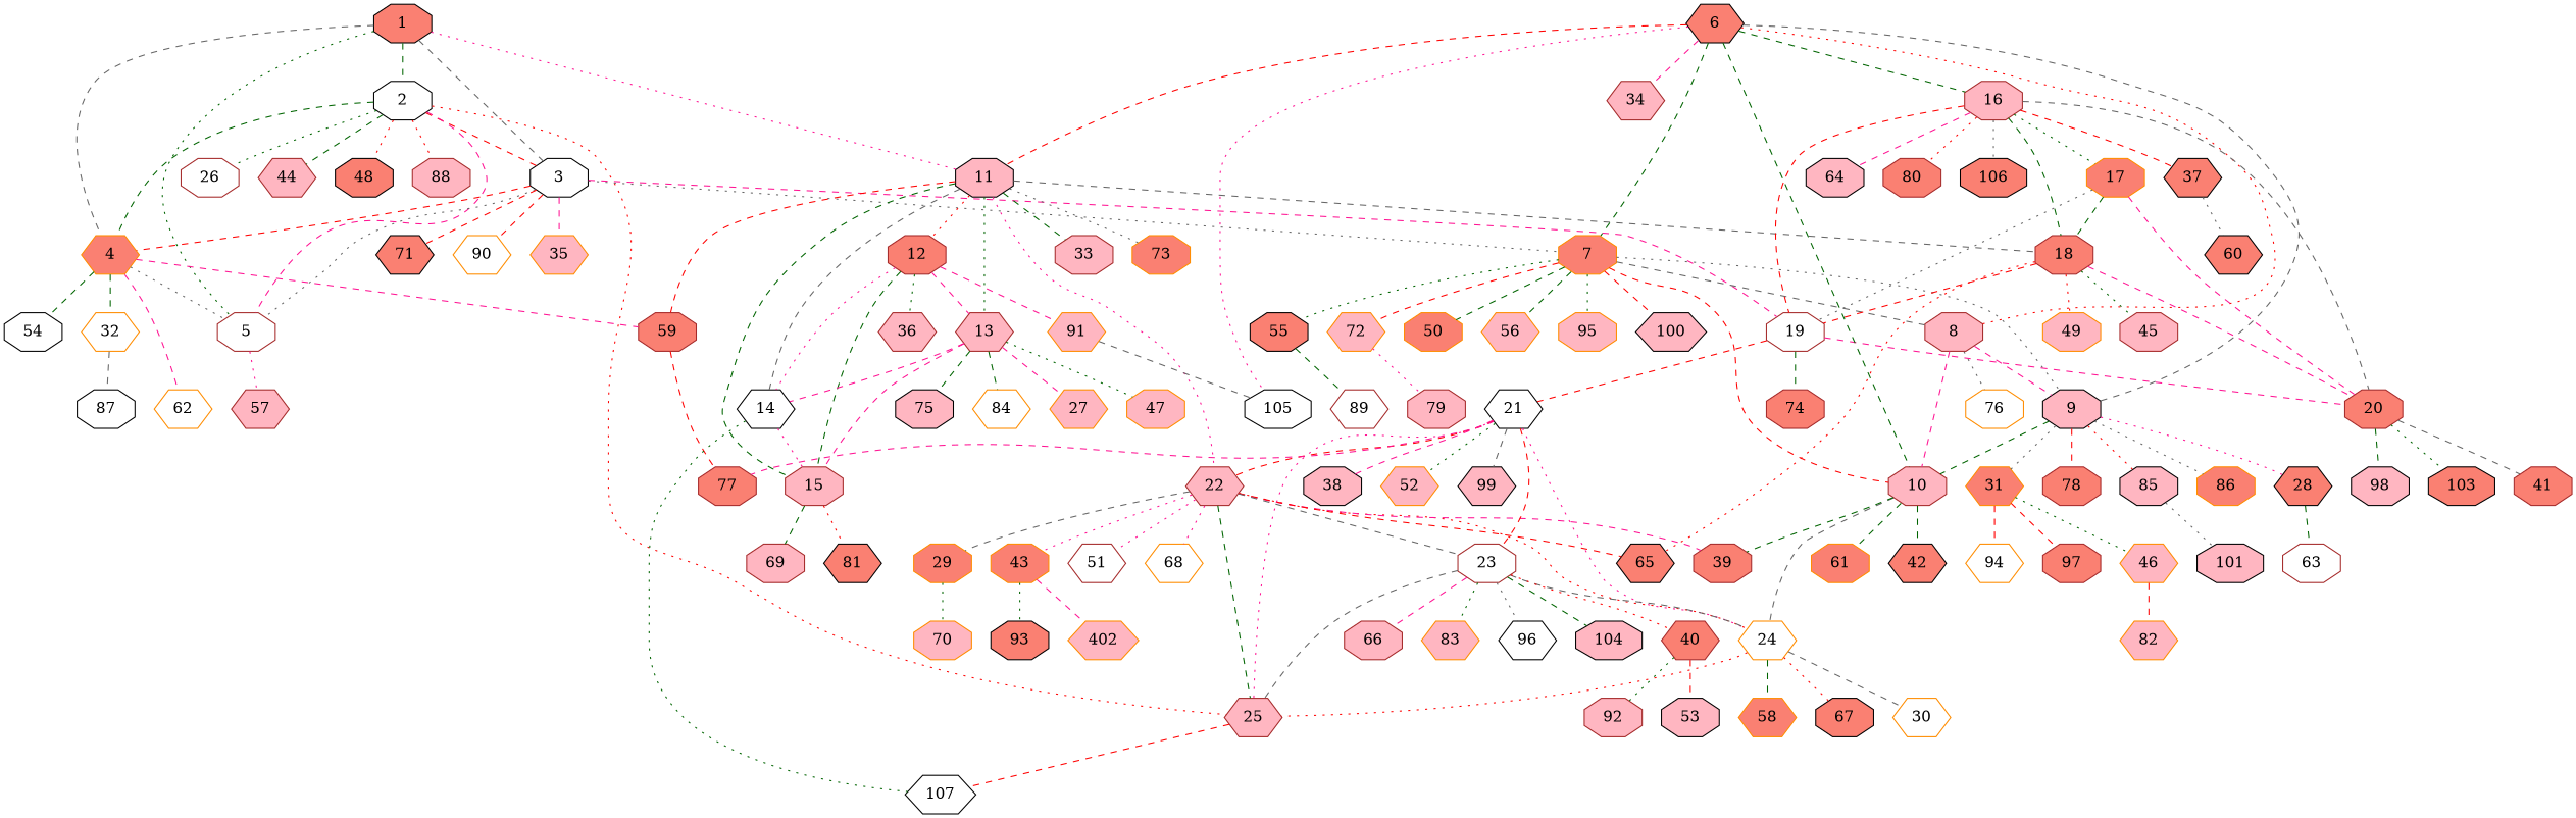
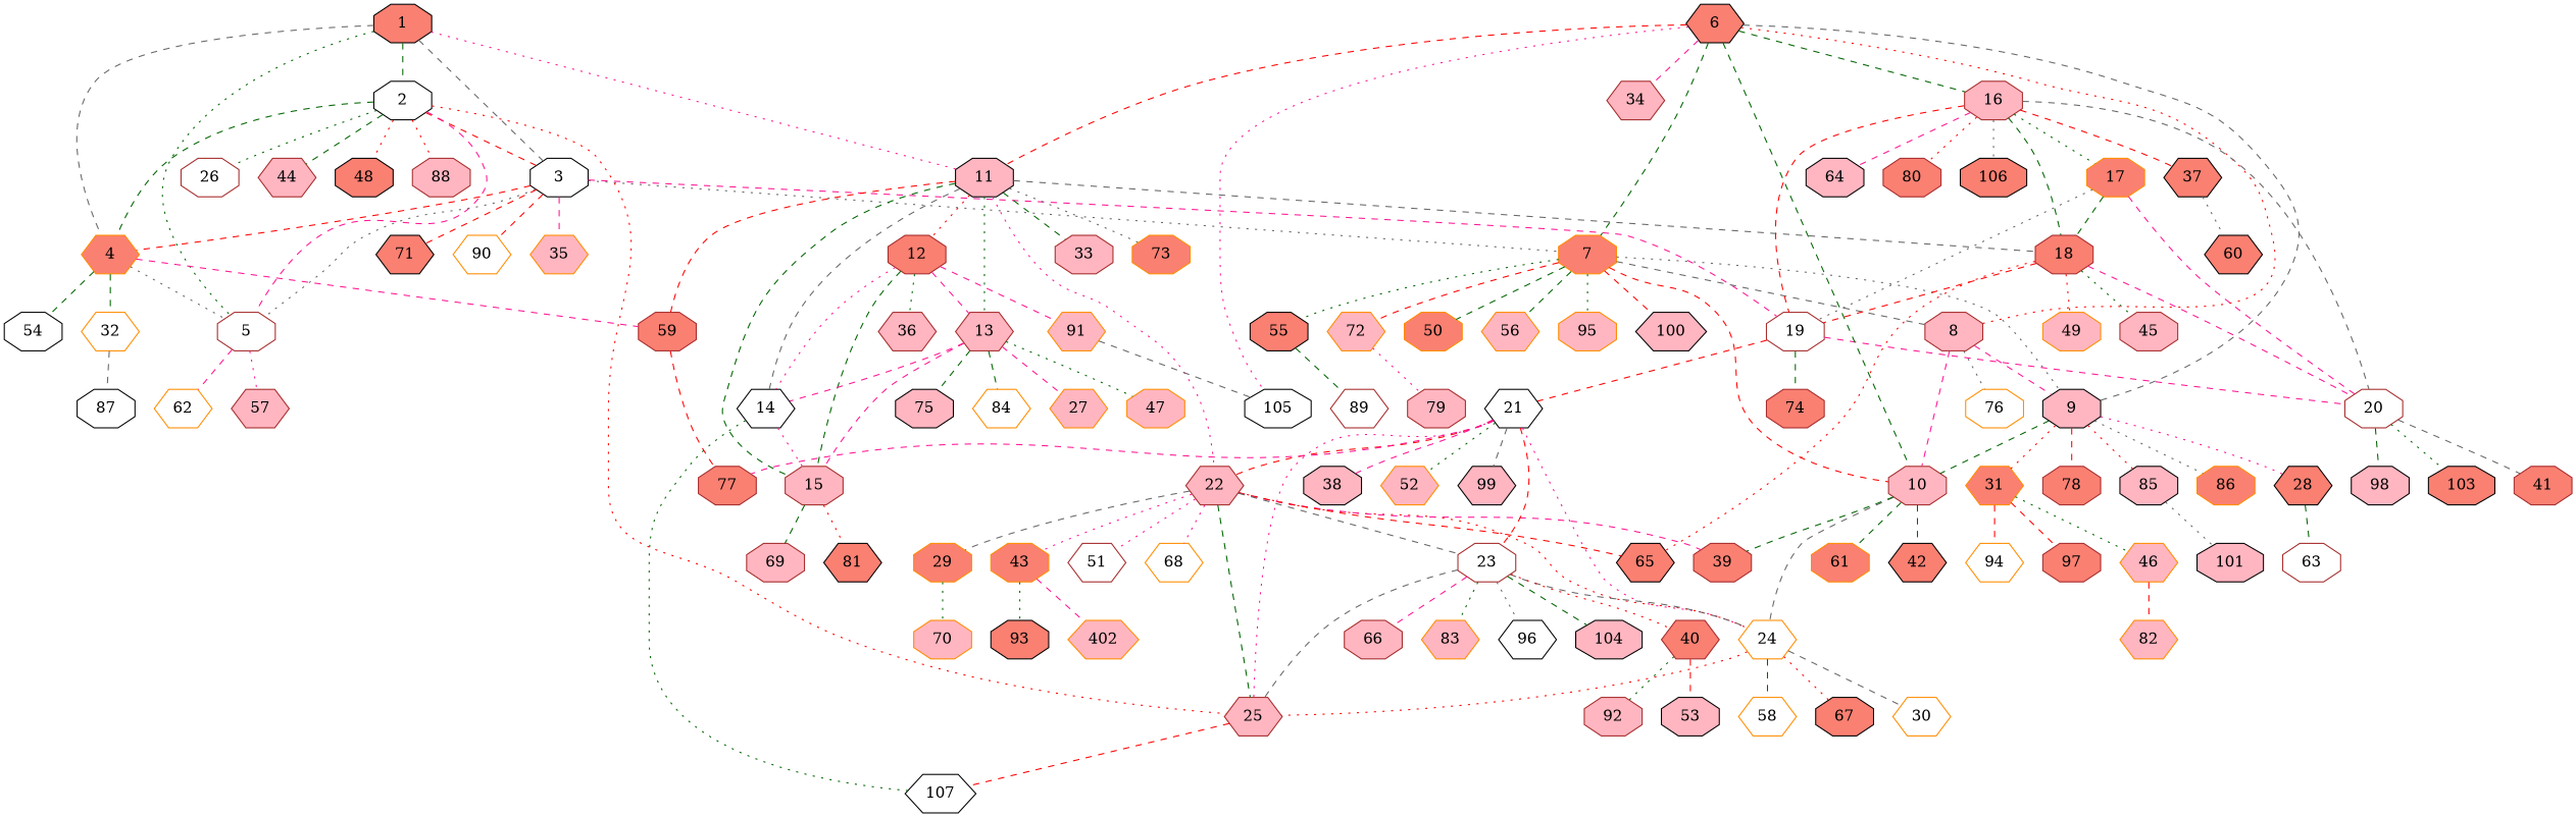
  graph {
    node [color=brown fillcolor=lightpink shape=octagon style=filled]
    edge [color=darkgreen style=dashed]
    1 [color=black fillcolor=salmon]
    2 [color=black fillcolor=white]
    3 [color=black fillcolor=white]
    4 [color=darkorange fillcolor=salmon shape=hexagon]
    5 [fillcolor=white]
    11 [color=black]
    25 [shape=hexagon]
    26 [fillcolor=white]
    44 [shape=hexagon]
    48 [color=black fillcolor=salmon]
    88
    7 [color=darkorange fillcolor=salmon]
    19 [fillcolor=white]
    35 [color=darkorange shape=hexagon]
    71 [color=black fillcolor=salmon shape=hexagon]
    90 [color=darkorange fillcolor=white shape=hexagon]
    32 [color=darkorange fillcolor=white shape=hexagon]
    54 [color=black fillcolor=white]
    59 [fillcolor=salmon]
    57 [shape=hexagon]
    62 [color=darkorange fillcolor=white shape=hexagon]
    12 [fillcolor=salmon]
    13 [shape=hexagon]
    14 [color=black fillcolor=white shape=hexagon]
    15
    18 [fillcolor=salmon]
    22 [shape=hexagon]
    33
    73 [color=darkorange fillcolor=salmon]
    107 [color=black fillcolor=white shape=hexagon]
    8
    9 [color=black]
    10
    50 [color=darkorange fillcolor=salmon]
    55 [color=black fillcolor=salmon]
    56 [color=darkorange shape=hexagon]
    72 [color=darkorange shape=hexagon]
    95 [color=darkorange]
    100 [color=black shape=hexagon]
-   20 [fillcolor=salmon]
+   20 [fillcolor=white]
    21 [color=black fillcolor=white shape=hexagon]
    74 [fillcolor=salmon]
    87 [color=black fillcolor=white]
    77 [fillcolor=salmon]
    6 [color=black fillcolor=salmon shape=hexagon]
    16
    34 [shape=hexagon]
    105 [color=black fillcolor=white]
    76 [color=darkorange fillcolor=white]
    28 [color=black fillcolor=salmon shape=hexagon]
    31 [color=darkorange fillcolor=salmon shape=hexagon]
    78 [fillcolor=salmon]
    85 [color=black]
    86 [color=darkorange fillcolor=salmon]
    24 [color=darkorange fillcolor=white shape=hexagon]
    39 [fillcolor=salmon]
    42 [color=black fillcolor=salmon shape=hexagon]
    61 [color=darkorange fillcolor=salmon]
    17 [color=darkorange fillcolor=salmon]
    37 [color=black fillcolor=salmon shape=hexagon]
    64 [color=black]
    80 [fillcolor=salmon]
    106 [color=black fillcolor=salmon]
    89 [fillcolor=white shape=hexagon]
    79
    63 [fillcolor=white]
    46 [color=darkorange shape=hexagon]
    94 [color=darkorange fillcolor=white shape=hexagon]
    97 [fillcolor=salmon]
    101 [color=black]
    30 [color=darkorange fillcolor=white shape=hexagon]
-   58 [color=darkorange fillcolor=salmon shape=hexagon]
+   58 [color=darkorange fillcolor=white shape=hexagon]
    67 [color=black fillcolor=salmon]
    36 [shape=hexagon]
    91 [color=darkorange shape=hexagon]
    27 [color=darkorange shape=hexagon]
    47 [color=darkorange]
    75 [color=black]
    84 [color=darkorange fillcolor=white shape=hexagon]
    69
    81 [color=black fillcolor=salmon shape=hexagon]
    45
    49 [color=darkorange]
    65 [color=black fillcolor=salmon shape=hexagon]
    23 [fillcolor=white]
    29 [color=darkorange fillcolor=salmon]
    43 [color=darkorange fillcolor=salmon]
    51 [fillcolor=white shape=hexagon]
    68 [color=darkorange fillcolor=white shape=hexagon]
    41 [fillcolor=salmon]
    98 [color=black]
    103 [color=black fillcolor=salmon]
    60 [color=black fillcolor=salmon shape=hexagon]
    38 [color=black]
    52 [color=darkorange shape=hexagon]
    99 [color=black shape=hexagon]
    40 [fillcolor=salmon shape=hexagon]
    66
    83 [color=darkorange shape=hexagon]
    96 [color=black fillcolor=white shape=hexagon]
    104 [color=black]
    70 [color=darkorange]
    93 [color=black fillcolor=salmon]
    n104 [color=darkorange label=402 shape=hexagon]
    53 [color=black]
    92
    82 [color=darkorange shape=hexagon]
    1 -- 2
    1 -- 3 [color=gray40]
    1 -- 4 [color=gray40]
    1 -- 5 [style=dotted]
    1 -- 11 [color=deeppink style=dotted]
    2 -- 3 [color=red]
    2 -- 4
    2 -- 5 [color=deeppink]
    2 -- 25 [color=red style=dotted]
    2 -- 26 [style=dotted]
    2 -- 44
    2 -- 48 [color=red style=dotted]
    2 -- 88 [color=red style=dotted]
    3 -- 4 [color=red]
    3 -- 5 [color=gray40 style=dotted]
    3 -- 7 [color=gray40 style=dotted]
    3 -- 19 [color=deeppink]
    3 -- 35 [color=deeppink]
    3 -- 71 [color=red]
    3 -- 90 [color=red]
    4 -- 5 [color=gray40 style=dotted]
    4 -- 32
    4 -- 54
    4 -- 59 [color=deeppink]
    5 -- 57 [color=deeppink style=dotted]
-   4 -- 62 [color=deeppink]
+   5 -- 62 [color=deeppink]
    11 -- 59 [color=red]
    11 -- 12 [color=red style=dotted]
    11 -- 13 [style=dotted]
    11 -- 14 [color=gray40]
    11 -- 15
    11 -- 18 [color=gray40]
    11 -- 22 [color=deeppink style=dotted]
    11 -- 33
    11 -- 73 [color=gray40 style=dotted]
    25 -- 107 [color=red]
    7 -- 8 [color=gray40]
    7 -- 9 [color=gray40 style=dotted]
    7 -- 10 [color=red]
    7 -- 50
    7 -- 55 [style=dotted]
    7 -- 56
    7 -- 72 [color=red]
    7 -- 95 [style=dotted]
    7 -- 100 [color=red]
    19 -- 20 [color=deeppink]
    19 -- 21 [color=red]
    19 -- 74
    32 -- 87 [color=gray40]
    59 -- 77 [color=red]
    12 -- 13 [color=deeppink]
    12 -- 14 [color=deeppink style=dotted]
    12 -- 15
    12 -- 36 [style=dotted]
    12 -- 91 [color=deeppink]
    13 -- 14 [color=deeppink]
    13 -- 15 [color=deeppink]
    13 -- 27 [color=deeppink]
    13 -- 47 [style=dotted]
    13 -- 75
    13 -- 84
    14 -- 15 [color=deeppink style=dotted]
    14 -- 107 [style=dotted]
    15 -- 69
    15 -- 81 [color=red style=dotted]
    18 -- 19 [color=red]
    18 -- 20 [color=deeppink]
    18 -- 45 [style=dotted]
    18 -- 49 [color=red style=dotted]
    18 -- 65 [color=red style=dotted]
    22 -- 25
    22 -- 24 [color=red style=dotted]
    22 -- 39 [color=deeppink]
    22 -- 65 [color=red]
    22 -- 23 [color=gray40]
    22 -- 29 [color=gray40]
    22 -- 43 [color=deeppink style=dotted]
    22 -- 51 [color=deeppink style=dotted]
    22 -- 68 [color=deeppink style=dotted]
    8 -- 9 [color=deeppink]
    8 -- 10 [color=deeppink]
    8 -- 76 [color=gray40 style=dotted]
    9 -- 10
    9 -- 28 [color=deeppink style=dotted]
-   9 -- 31 [color=gray40 style=dotted]
+   9 -- 31 [color=red style=dotted]
    9 -- 78 [color=red]
    9 -- 85 [color=red style=dotted]
    9 -- 86 [color=gray40 style=dotted]
    10 -- 24 [color=gray40]
    10 -- 39
    10 -- 42
    10 -- 61
    55 -- 89
    72 -- 79 [color=deeppink style=dotted]
    20 -- 41 [color=gray40]
    20 -- 98
    20 -- 103 [style=dotted]
    21 -- 25 [color=deeppink style=dotted]
    21 -- 22 [color=red]
    21 -- 77 [color=deeppink]
    21 -- 24 [color=deeppink style=dotted]
    21 -- 23 [color=red]
    21 -- 38 [color=deeppink]
    21 -- 52 [style=dotted]
    21 -- 99 [color=gray40]
    6 -- 11 [color=red]
    6 -- 7
    6 -- 8 [color=red style=dotted]
    6 -- 9 [color=gray40]
    6 -- 10
    6 -- 16
    6 -- 34 [color=deeppink]
    6 -- 105 [color=deeppink style=dotted]
    16 -- 19 [color=red]
    16 -- 18
    16 -- 20 [color=gray40]
    16 -- 17 [style=dotted]
    16 -- 37 [color=red]
    16 -- 64 [color=deeppink]
    16 -- 80 [color=red style=dotted]
    16 -- 106 [color=gray40 style=dotted]
    28 -- 63
    31 -- 46 [style=dotted]
    31 -- 94 [color=red]
    31 -- 97 [color=red]
    85 -- 101 [color=gray40 style=dotted]
    24 -- 25 [color=red style=dotted]
    24 -- 30 [color=gray40]
    24 -- 58
    24 -- 67 [color=red style=dotted]
    17 -- 19 [color=gray40 style=dotted]
    17 -- 18
    17 -- 20 [color=deeppink]
    37 -- 60 [color=gray40 style=dotted]
    46 -- 82 [color=red]
    91 -- 105 [color=gray40]
    23 -- 25 [color=gray40]
    23 -- 24 [color=gray40]
    23 -- 40 [color=red style=dotted]
    23 -- 66 [color=deeppink]
    23 -- 83 [style=dotted]
    23 -- 96 [color=gray40 style=dotted]
    23 -- 104
    29 -- 70 [style=dotted]
    43 -- 93 [style=dotted]
    43 -- n104 [color=deeppink]
    40 -- 53 [color=red]
    40 -- 92 [style=dotted]
  }
